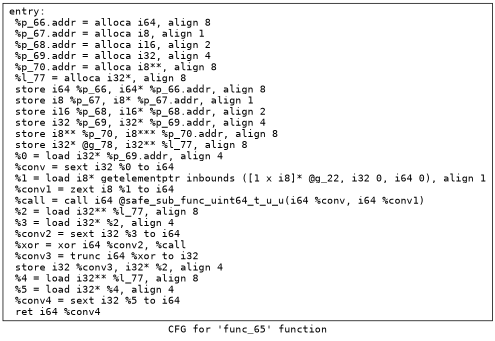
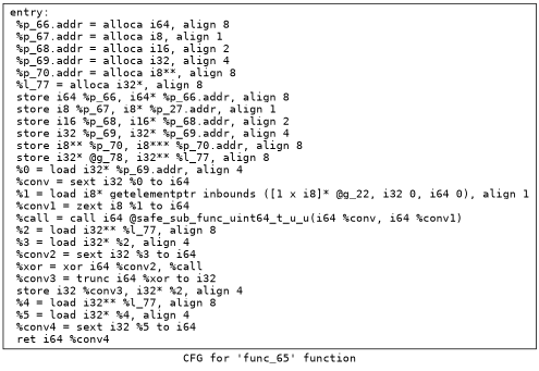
  digraph {
    label="CFG for 'func_65' function"
    fontname="DejaVu Sans Mono"
-   n1 [label="{entry:\l  %p_66.addr = alloca i64, align 8\l  %p_67.addr = alloca i8, align 1\l  %p_68.addr = alloca i16, align 2\l  %p_69.addr = alloca i32, align 4\l  %p_70.addr = alloca i8**, align 8\l  %l_77 = alloca i32*, align 8\l  store i64 %p_66, i64* %p_66.addr, align 8\l  store i8 %p_67, i8* %p_67.addr, align 1\l  store i16 %p_68, i16* %p_68.addr, align 2\l  store i32 %p_69, i32* %p_69.addr, align 4\l  store i8** %p_70, i8*** %p_70.addr, align 8\l  store i32* @g_78, i32** %l_77, align 8\l  %0 = load i32* %p_69.addr, align 4\l  %conv = sext i32 %0 to i64\l  %1 = load i8* getelementptr inbounds ([1 x i8]* @g_22, i32 0, i64 0), align 1\l  %conv1 = zext i8 %1 to i64\l  %call = call i64 @safe_sub_func_uint64_t_u_u(i64 %conv, i64 %conv1)\l  %2 = load i32** %l_77, align 8\l  %3 = load i32* %2, align 4\l  %conv2 = sext i32 %3 to i64\l  %xor = xor i64 %conv2, %call\l  %conv3 = trunc i64 %xor to i32\l  store i32 %conv3, i32* %2, align 4\l  %4 = load i32** %l_77, align 8\l  %5 = load i32* %4, align 4\l  %conv4 = sext i32 %5 to i64\l  ret i64 %conv4\l}" shape=record fontname="DejaVu Sans Mono"]
+   n1 [label="{entry:\l  %p_66.addr = alloca i64, align 8\l  %p_67.addr = alloca i8, align 1\l  %p_68.addr = alloca i16, align 2\l  %p_69.addr = alloca i32, align 4\l  %p_70.addr = alloca i8**, align 8\l  %l_77 = alloca i32*, align 8\l  store i64 %p_66, i64* %p_66.addr, align 8\l  store i8 %p_67, i8* %p_27.addr, align 1\l  store i16 %p_68, i16* %p_68.addr, align 2\l  store i32 %p_69, i32* %p_69.addr, align 4\l  store i8** %p_70, i8*** %p_70.addr, align 8\l  store i32* @g_78, i32** %l_77, align 8\l  %0 = load i32* %p_69.addr, align 4\l  %conv = sext i32 %0 to i64\l  %1 = load i8* getelementptr inbounds ([1 x i8]* @g_22, i32 0, i64 0), align 1\l  %conv1 = zext i8 %1 to i64\l  %call = call i64 @safe_sub_func_uint64_t_u_u(i64 %conv, i64 %conv1)\l  %2 = load i32** %l_77, align 8\l  %3 = load i32* %2, align 4\l  %conv2 = sext i32 %3 to i64\l  %xor = xor i64 %conv2, %call\l  %conv3 = trunc i64 %xor to i32\l  store i32 %conv3, i32* %2, align 4\l  %4 = load i32** %l_77, align 8\l  %5 = load i32* %4, align 4\l  %conv4 = sext i32 %5 to i64\l  ret i64 %conv4\l}" shape=record fontname="DejaVu Sans Mono"]
  }
